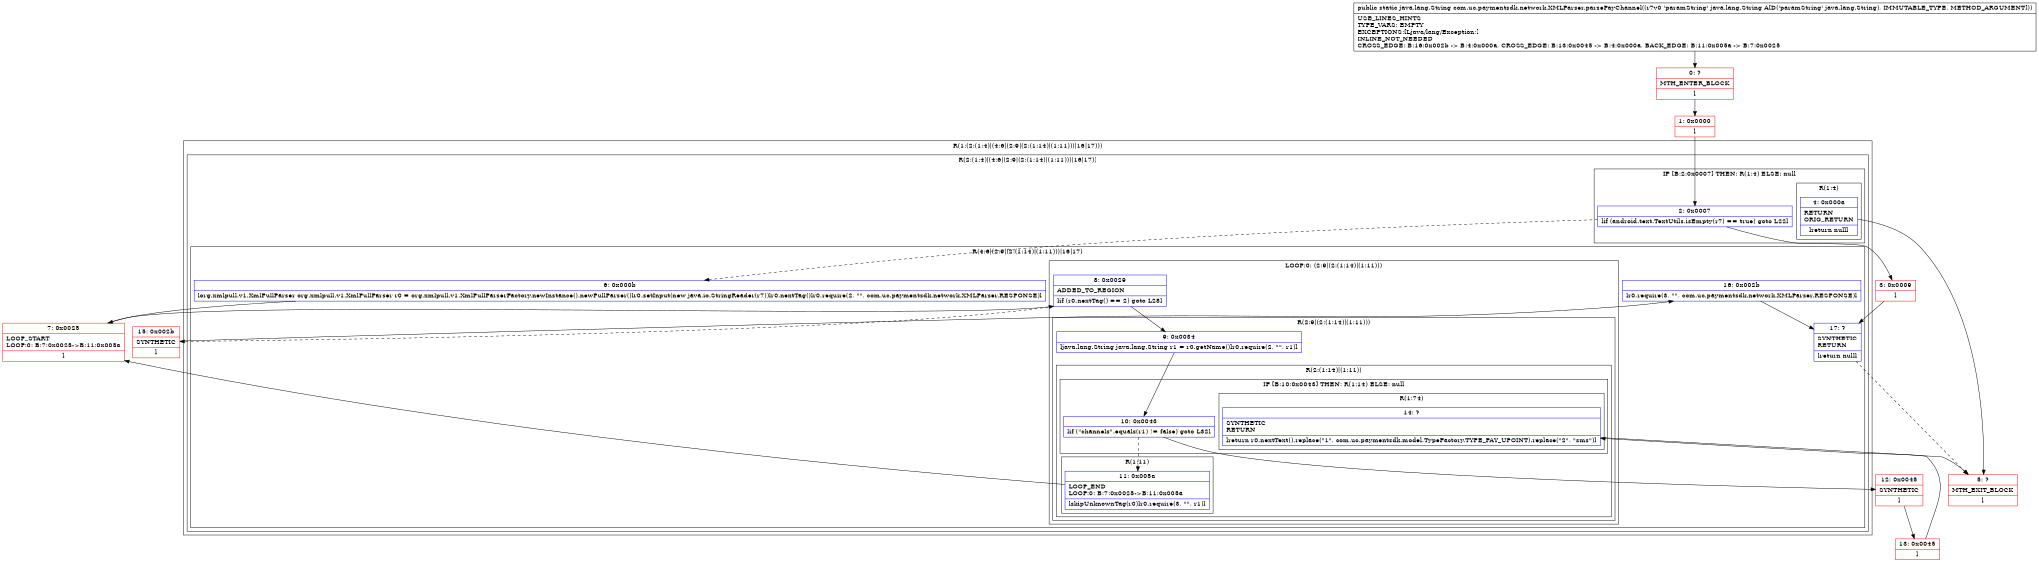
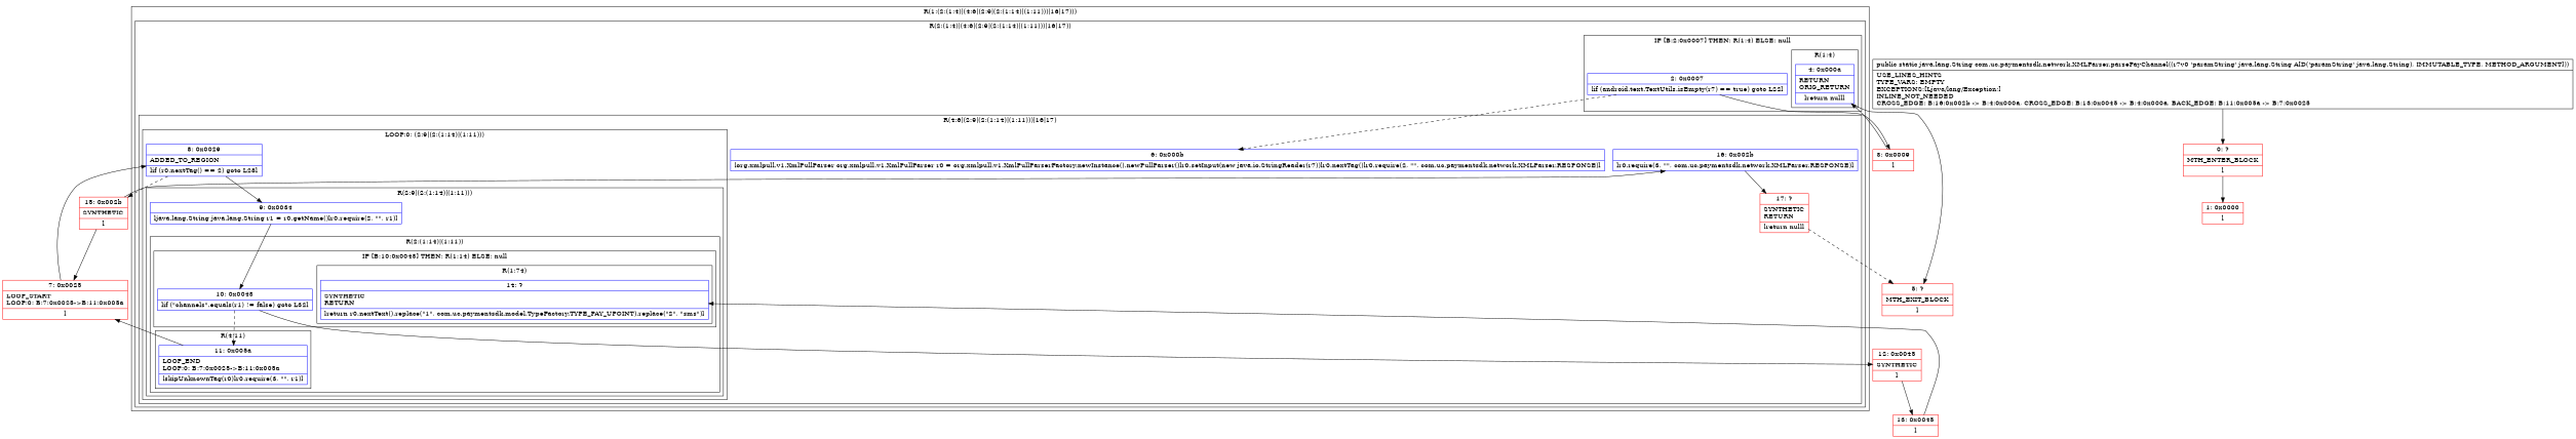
  digraph {
    node [color=blue shape=record]
    n1 [label="{4\:\ 0x000a|RETURN\lORIG_RETURN\l|lreturn nulll}"]
    n2 [label="{2\:\ 0x0007|lif (android.text.TextUtils.isEmpty(r7) == true) goto L22l}"]
    n3 [label="{14\:\ ?|SYNTHETIC\lRETURN\l|lreturn r0.nextText().replace(\"1\", com.uc.paymentsdk.model.TypeFactory.TYPE_PAY_UPOINT).replace(\"2\", \"sms\")l}"]
    n4 [label="{10\:\ 0x0043|lif (\"channels\".equals(r1) != false) goto L32l}"]
    n5 [label="{11\:\ 0x005a|LOOP_END\lLOOP:0: B:7:0x0025\-\>B:11:0x005a\l|lskipUnknownTag(r0)lr0.require(3, \"\", r1)l}"]
    n6 [label="{9\:\ 0x0034|ljava.lang.String java.lang.String r1 = r0.getName()lr0.require(2, \"\", r1)l}"]
    n7 [label="{8\:\ 0x0029|ADDED_TO_REGION\l|lif (r0.nextTag() == 2) goto L28l}"]
    n8 [label="{6\:\ 0x000b|lorg.xmlpull.v1.XmlPullParser org.xmlpull.v1.XmlPullParser r0 = org.xmlpull.v1.XmlPullParserFactory.newInstance().newPullParser()lr0.setInput(new java.io.StringReader(r7))lr0.nextTag()lr0.require(2, \"\", com.uc.paymentsdk.network.XMLParser.RESPONSE)l}"]
    n9 [label="{16\:\ 0x002b|lr0.require(3, \"\", com.uc.paymentsdk.network.XMLParser.RESPONSE)l}"]
-   n10 [label="{17\:\ ?|SYNTHETIC\lRETURN\l|lreturn nulll}"]
+   n10 [color=red label="{17\:\ ?|SYNTHETIC\lRETURN\l|lreturn nulll}"]
    n11 [color=red label="{5\:\ ?|MTH_EXIT_BLOCK\l|l}"]
    n12 [color=red label="{3\:\ 0x0009|l}"]
    n13 [color=red label="{12\:\ 0x0045|SYNTHETIC\l|l}"]
    n14 [color=red label="{7\:\ 0x0025|LOOP_START\lLOOP:0: B:7:0x0025\-\>B:11:0x005a\l|l}"]
    n15 [color=red label="{15\:\ 0x002b|SYNTHETIC\l|l}"]
    n16 [color=red label="{13\:\ 0x0045|l}"]
    n17 [color=red label="{0\:\ ?|MTH_ENTER_BLOCK\l|l}"]
    n18 [color=red label="{1\:\ 0x0000|l}"]
    n19 [label="{public static java.lang.String com.uc.paymentsdk.network.XMLParser.parsePayChannel((r7v0 'paramString' java.lang.String A[D('paramString' java.lang.String), IMMUTABLE_TYPE, METHOD_ARGUMENT]))  | USE_LINES_HINTS\lTYPE_VARS: EMPTY\lEXCEPTIONS:[Ljava\/lang\/Exception;]\lINLINE_NOT_NEEDED\lCROSS_EDGE: B:16:0x002b \-\> B:4:0x000a, CROSS_EDGE: B:13:0x0045 \-\> B:4:0x000a, BACK_EDGE: B:11:0x005a \-\> B:7:0x0025\l}" color=""]
    subgraph cluster_1 {
      label="R(1:(2:(1:4)|(4:6|(2:9|(2:(1:14)|(1:11)))|16|17)))"
      subgraph cluster_2 {
        label="R(2:(1:4)|(4:6|(2:9|(2:(1:14)|(1:11)))|16|17))"
        subgraph cluster_3 {
          label="IF [B:2:0x0007] THEN: R(1:4) ELSE: null"
          n2
          subgraph cluster_4 {
            label="R(1:4)"
            n1
          }
        }
        subgraph cluster_5 {
          label="R(4:6|(2:9|(2:(1:14)|(1:11)))|16|17)"
          n8
          n9
          n10
          subgraph cluster_6 {
            label="LOOP:0: (2:9|(2:(1:14)|(1:11)))"
            n7
            subgraph cluster_7 {
              label="R(2:9|(2:(1:14)|(1:11)))"
              n6
              subgraph cluster_8 {
                label="R(2:(1:14)|(1:11))"
                subgraph cluster_9 {
                  label="IF [B:10:0x0043] THEN: R(1:14) ELSE: null"
                  n4
                  subgraph cluster_10 {
                    label="R(1:74)"
                    n3
                  }
                }
                subgraph cluster_11 {
-                 label="R(1:11)"
+                 label="R(4:11)"
                  n5
                }
              }
            }
          }
        }
      }
    }
    n1 -> n11
    n2 -> n8 [style=dashed]
    n2 -> n12
-   n3 -> n11
    n4 -> n5 [style=dashed]
    n4 -> n13
    n5 -> n14
    n6 -> n4
    n7 -> n6
    n7 -> n15 [style=dashed]
-   n8 -> n14
+   n15 -> n14
    n9 -> n10
    n10 -> n11 [style=dashed]
-   n12 -> n10
+   n12 -> n1
    n13 -> n16
    n14 -> n7
    n15 -> n9
    n16 -> n3
    n17 -> n18
-   n18 -> n2
    n19 -> n17
  }
